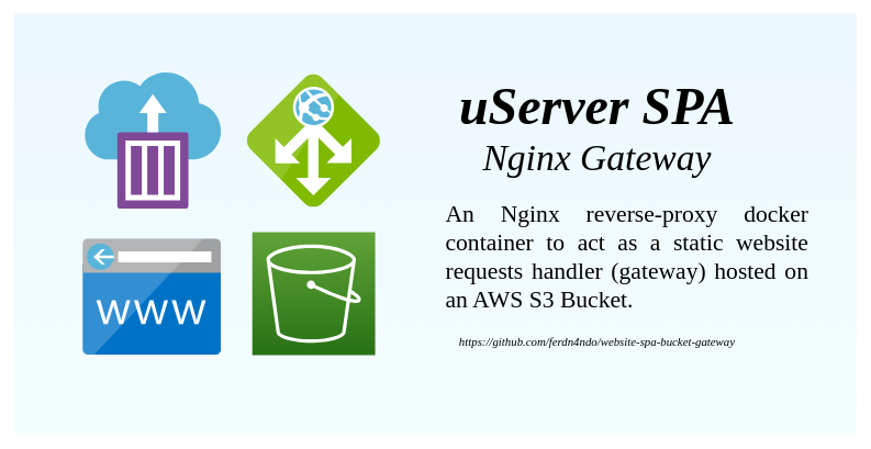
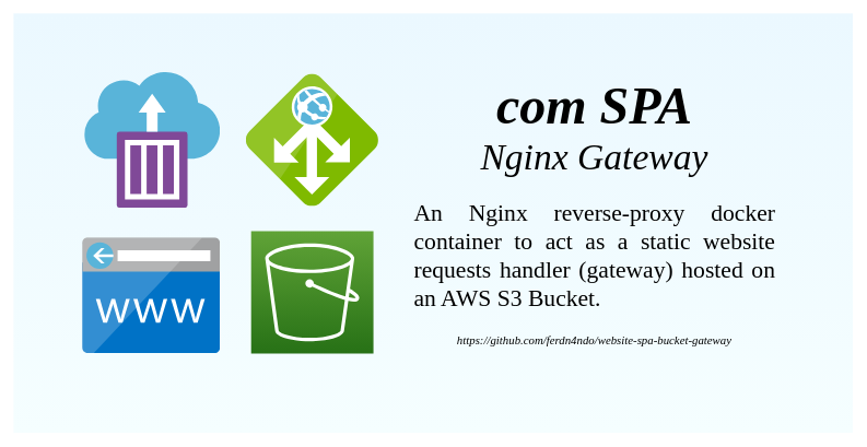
  <mxCell id="0" />
  <mxCell id="1" parent="0" />
  <mxCell id="2" value="" style="rounded=0;whiteSpace=wrap;html=1;gradientColor=#F5FEFF;fillColor=#EBF8FF;gradientDirection=south;strokeColor=none;" vertex="1" parent="1"><mxGeometry x="20" y="20" width="1280" height="640" as="geometry" /></mxCell>
  <mxCell id="3" value="" style="group" parent="1" vertex="1" connectable="0"><mxGeometry x="100" y="90" width="504.21" height="479" as="geometry" /></mxCell>
  <mxCell id="4" value="" style="whiteSpace=wrap;html=1;fillColor=none;strokeColor=none;" parent="3" vertex="1"><mxGeometry width="504.21" height="479.0" as="geometry" /></mxCell>
  <mxCell id="5" value="" style="sketch=0;points=[[0,0,0],[0.25,0,0],[0.5,0,0],[0.75,0,0],[1,0,0],[0,1,0],[0.25,1,0],[0.5,1,0],[0.75,1,0],[1,1,0],[0,0.25,0],[0,0.5,0],[0,0.75,0],[1,0.25,0],[1,0.5,0],[1,0.75,0]];outlineConnect=0;fontColor=#232F3E;gradientColor=#60A337;gradientDirection=north;fillColor=#277116;strokeColor=#ffffff;dashed=0;verticalLabelPosition=bottom;verticalAlign=top;align=center;html=1;fontSize=12;fontStyle=0;aspect=fixed;shape=mxgraph.aws4.resourceIcon;resIcon=mxgraph.aws4.s3;" parent="3" vertex="1"><mxGeometry x="282.358" y="262.189" width="186.556" height="186.556" as="geometry" /></mxCell>
  <mxCell id="6" value="" style="sketch=0;aspect=fixed;html=1;points=[];align=center;image;fontSize=12;image=img/lib/mscae/CustomDomain.svg;" parent="3" vertex="1"><mxGeometry x="25.21" y="272.274" width="210.077" height="176.472" as="geometry" /></mxCell>
  <mxCell id="7" value="" style="sketch=0;aspect=fixed;html=1;points=[];align=center;image;fontSize=12;image=img/lib/mscae/Container_Instances.svg;" parent="3" vertex="1"><mxGeometry x="28.563" y="20.168" width="206.724" height="206.724" as="geometry" /></mxCell>
  <mxCell id="8" value="" style="sketch=0;aspect=fixed;html=1;points=[];align=center;image;fontSize=12;image=img/lib/mscae/Application_Gateway.svg;" parent="3" vertex="1"><mxGeometry x="274.794" y="22.689" width="201.682" height="201.682" as="geometry" /></mxCell>
- <mxCell id="9" value="uServer SPA" style="text;html=1;strokeColor=none;fillColor=none;align=center;verticalAlign=middle;whiteSpace=wrap;rounded=0;fontFamily=Work Sans;fontSource=https%3A%2F%2Ffonts.googleapis.com%2Fcss%3Ffamily%3DWork%2BSans;fontStyle=3;fontSize=80;" vertex="1" parent="1"><mxGeometry x="656.25" y="110" width="500" height="100" as="geometry" /></mxCell>
+ <mxCell id="9" value="com SPA" style="text;html=1;strokeColor=none;fillColor=none;align=center;verticalAlign=middle;whiteSpace=wrap;rounded=0;fontFamily=Work Sans;fontSource=https%3A%2F%2Ffonts.googleapis.com%2Fcss%3Ffamily%3DWork%2BSans;fontStyle=3;fontSize=80;" vertex="1" parent="1"><mxGeometry x="656.25" y="110" width="500" height="100" as="geometry" /></mxCell>
  <mxCell id="10" value="Nginx Gateway" style="text;html=1;strokeColor=none;fillColor=none;align=center;verticalAlign=middle;whiteSpace=wrap;rounded=0;fontFamily=Work Sans;fontSource=https%3A%2F%2Ffonts.googleapis.com%2Fcss%3Ffamily%3DWork%2BSans;fontStyle=2;fontSize=56;" vertex="1" parent="1"><mxGeometry x="671.25" y="200" width="470" height="80" as="geometry" /></mxCell>
- <mxCell id="11" value="&lt;div style=&quot;text-align: justify;&quot;&gt;&lt;span style=&quot;background-color: initial;&quot;&gt;An Nginx reverse-proxy docker container to act as a static website requests handler (gateway) hosted on an AWS S3 Bucket.&lt;/span&gt;&lt;/div&gt;" style="text;html=1;strokeColor=none;fillColor=none;align=center;verticalAlign=middle;whiteSpace=wrap;rounded=0;fontFamily=Work Sans;fontSource=https%3A%2F%2Ffonts.googleapis.com%2Fcss%3Ffamily%3DWork%2BSans;fontStyle=0;fontSize=36;" vertex="1" parent="1"><mxGeometry x="675" y="290" width="552.5" height="200" as="geometry" /></mxCell>
+ <mxCell id="11" value="&lt;div style=&quot;text-align: justify;&quot;&gt;&lt;span style=&quot;background-color: initial;&quot;&gt;An Nginx reverse-proxy docker container to act as a static website requests handler (gateway) hosted on an AWS S3 Bucket.&lt;/span&gt;&lt;/div&gt;" style="text;html=1;strokeColor=none;fillColor=none;align=center;verticalAlign=middle;whiteSpace=wrap;rounded=0;fontFamily=Work Sans;fontSource=https%3A%2F%2Ffonts.googleapis.com%2Fcss%3Ffamily%3DWork%2BSans;fontStyle=0;fontSize=36;" vertex="1" parent="1"><mxGeometry x="630" y="290" width="552.5" height="200" as="geometry" /></mxCell>
  <mxCell id="12" value="&lt;div style=&quot;text-align: justify; font-size: 18px;&quot;&gt;&lt;font style=&quot;font-size: 18px;&quot;&gt;https://github.com/ferdn4ndo/website-spa-bucket-gateway&lt;/font&gt;&lt;br style=&quot;font-size: 18px;&quot;&gt;&lt;/div&gt;" style="text;html=1;strokeColor=none;fillColor=none;align=center;verticalAlign=middle;whiteSpace=wrap;rounded=0;fontFamily=Work Sans;fontSource=https%3A%2F%2Ffonts.googleapis.com%2Fcss%3Ffamily%3DWork%2BSans;fontStyle=2;fontSize=18;" vertex="1" parent="1"><mxGeometry x="631.25" y="500" width="550" height="40" as="geometry" /></mxCell>
